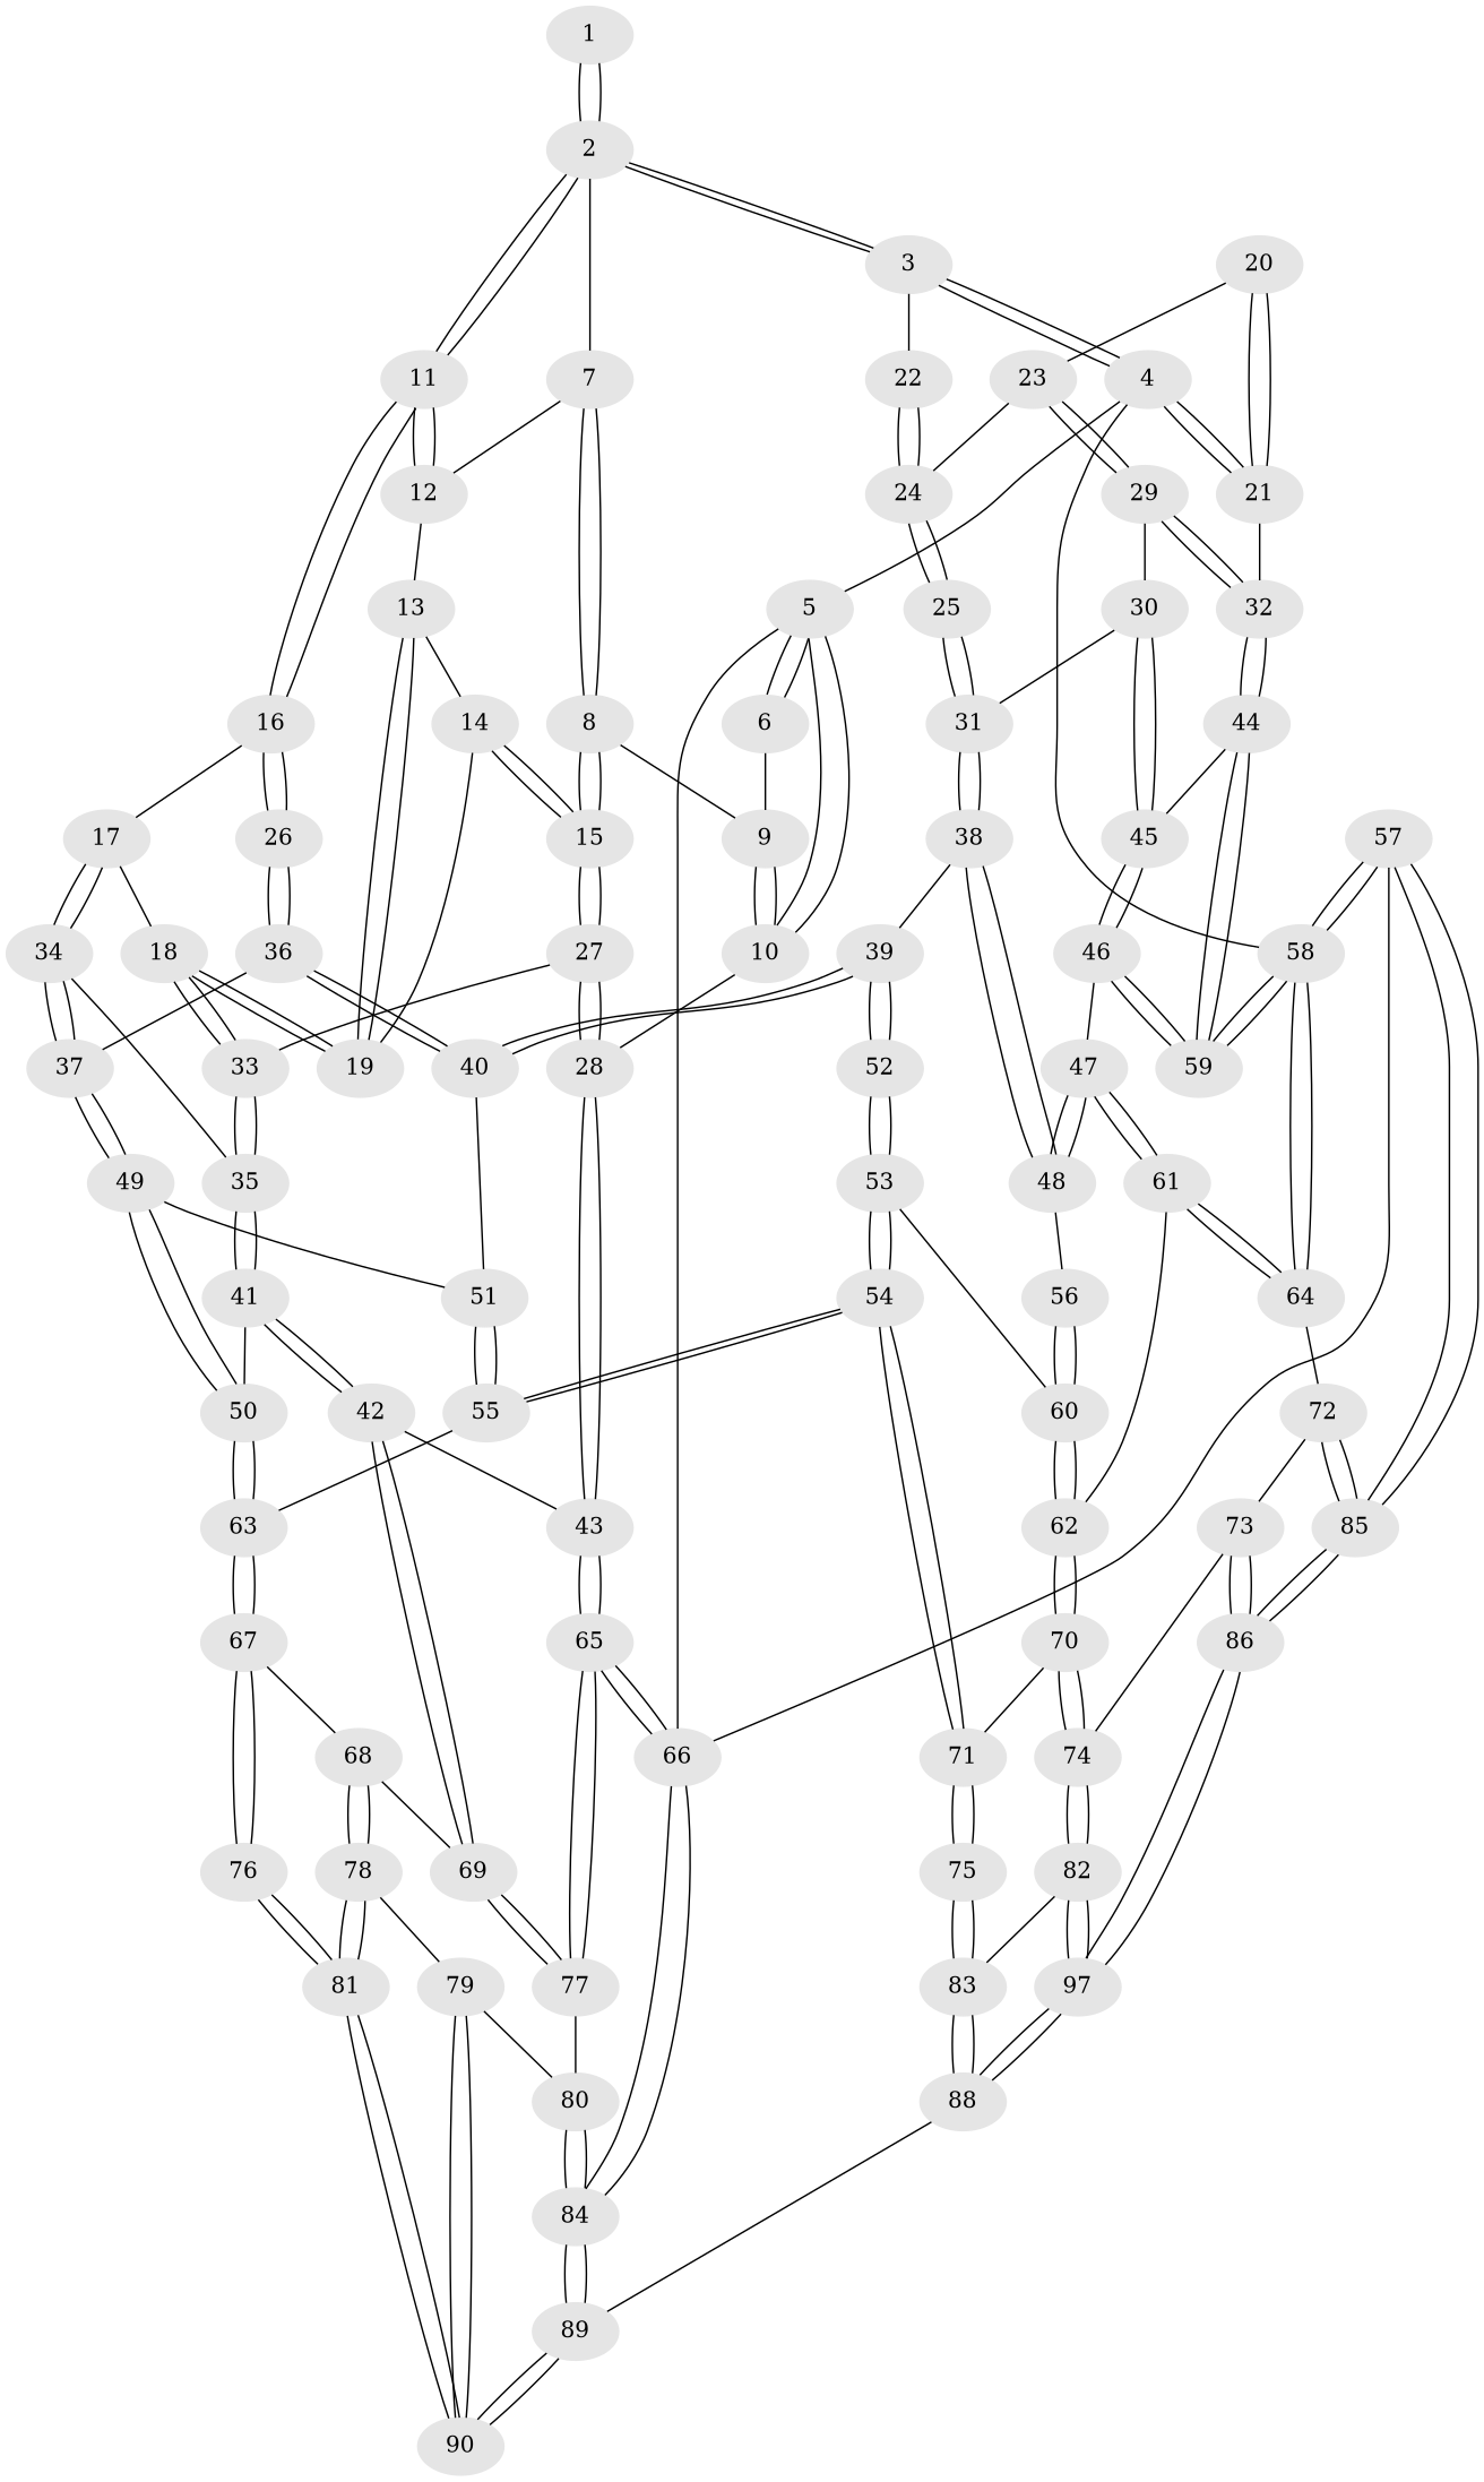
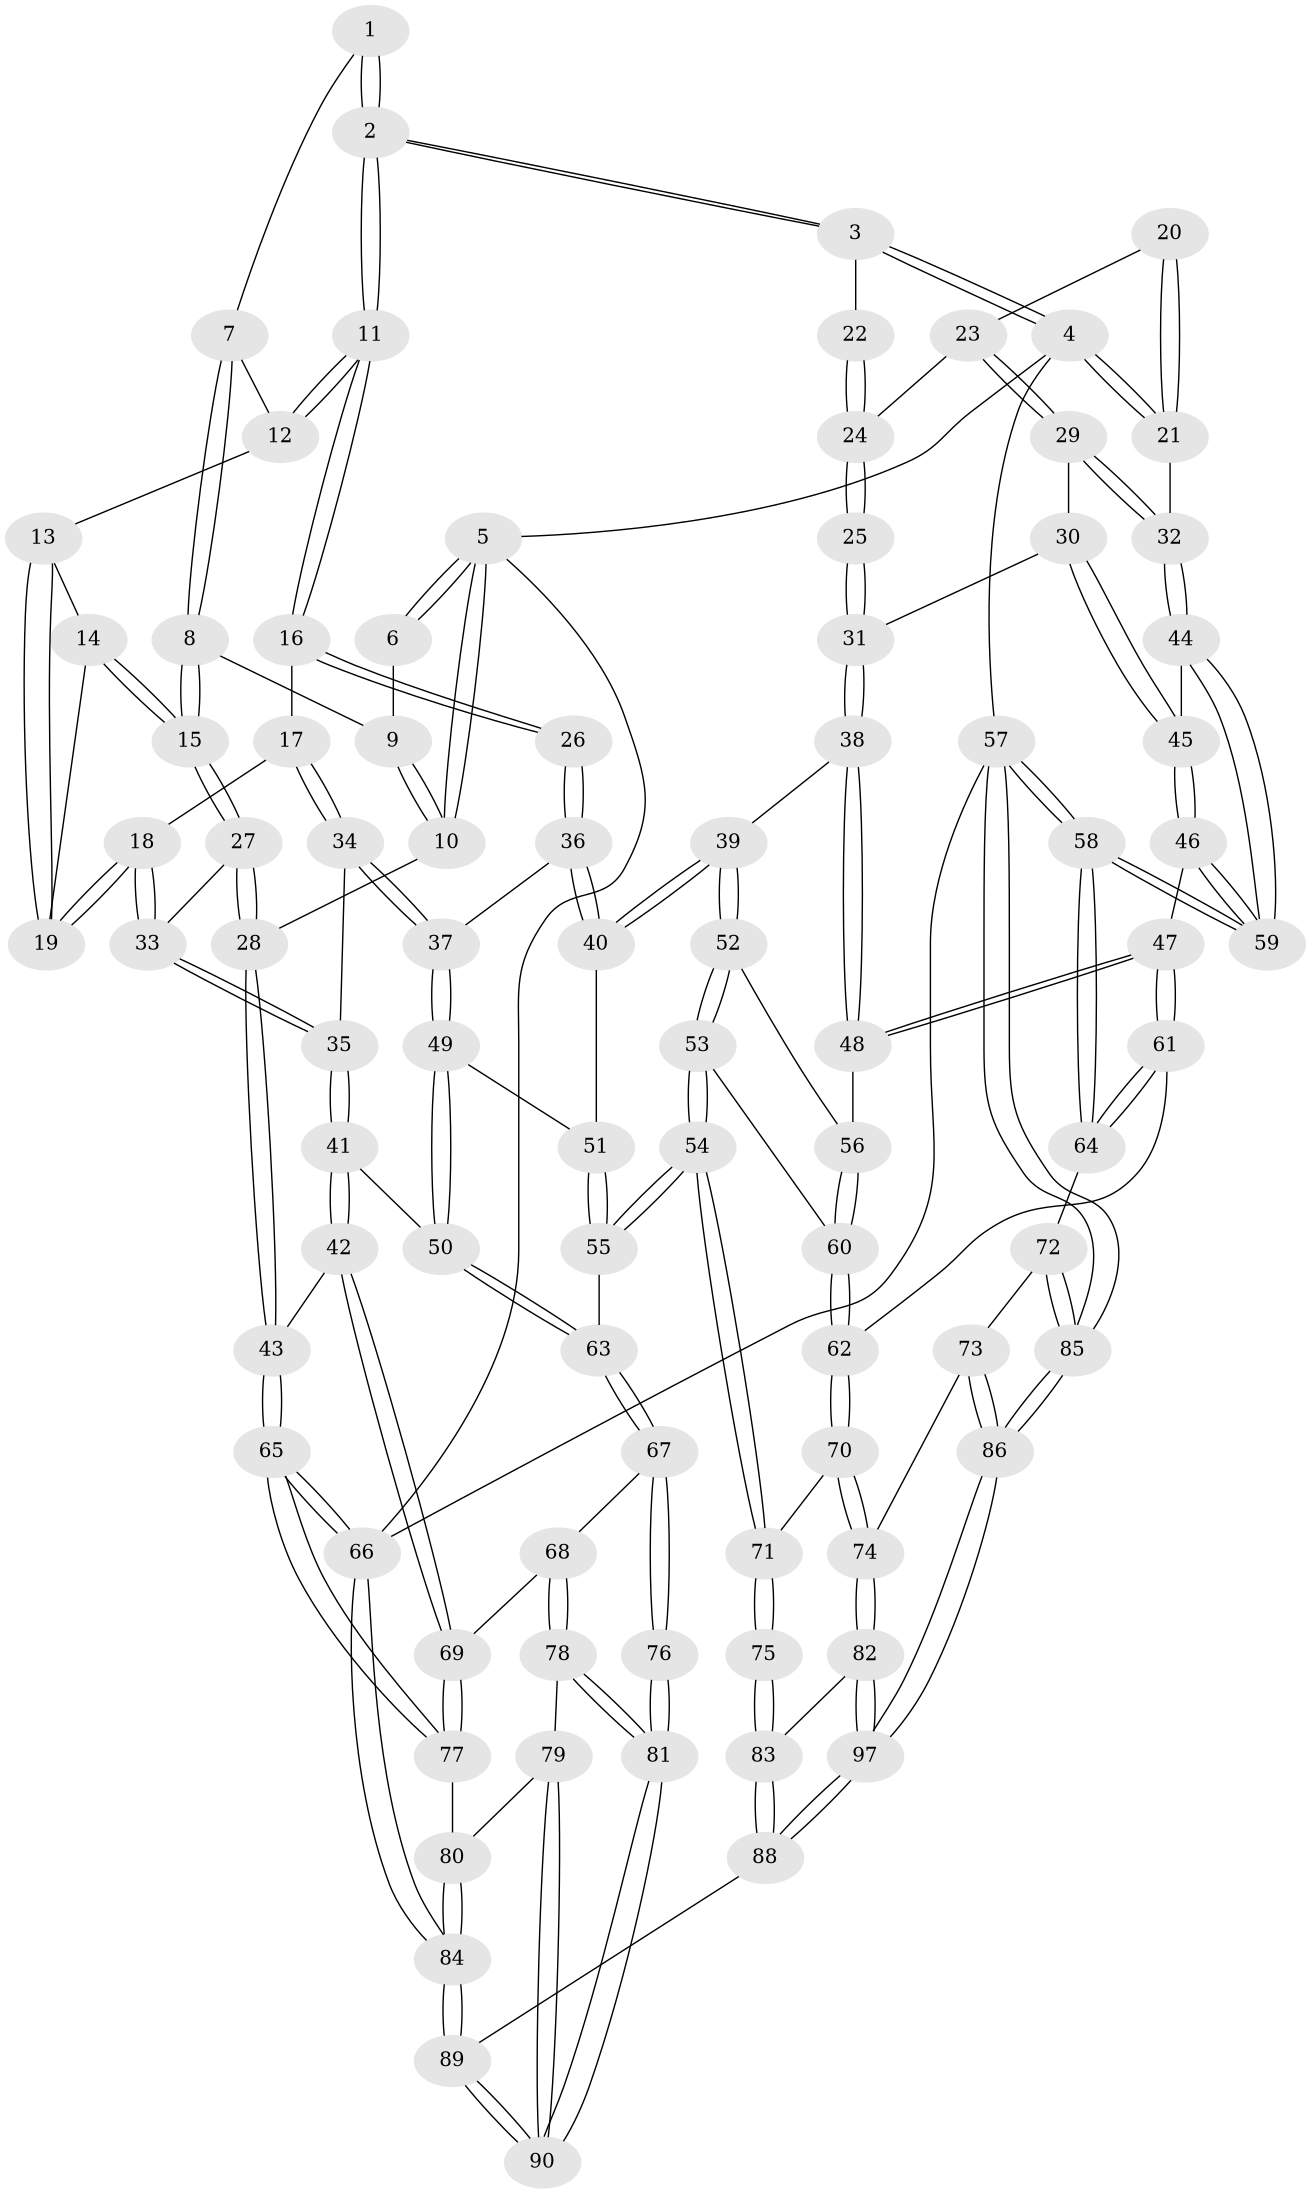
  graph {
    node [color=gray90 style=filled]
    1
    2
    7
    3
    11
    8
    12
    4
    22
    16
    5
    21
    57
    24
    6
    10
    66
    32
    58
    85
    9
    28
    84
    15
    13
    27
    43
    17
    26
    14
    19
    33
    18
    34
    36
    35
    37
    20
    23
    29
    44
    25
    30
    31
    38
    40
    65
    45
    46
    39
    48
    59
    41
    49
    42
    50
    51
    52
    56
    53
    55
    69
    63
    77
    47
    61
    64
    62
    60
    67
    54
    71
    75
    86
    72
    70
    74
    68
    76
    73
    80
    89
    78
    81
    79
    82
    83
    n88 [label=97]
    88
    90
    1 -- 2
    1 -- 2
-   2 -- 7
+   1 -- 7
    2 -- 3
    2 -- 3
    2 -- 11
    2 -- 11
    7 -- 8
    7 -- 8
    7 -- 12
    3 -- 4
    3 -- 4
    3 -- 22
    11 -- 12
    11 -- 12
    11 -- 16
    11 -- 16
    8 -- 9
    8 -- 15
    8 -- 15
    12 -- 13
    4 -- 5
    4 -- 21
    4 -- 21
-   4 -- 58
+   4 -- 57
    22 -- 24
    22 -- 24
    16 -- 17
    16 -- 26
    16 -- 26
    5 -- 6
    5 -- 6
    5 -- 10
    5 -- 10
    5 -- 66
    21 -- 32
    57 -- 66
    57 -- 58
    57 -- 58
    57 -- 85
    57 -- 85
    24 -- 25
    24 -- 25
    6 -- 9
    10 -- 28
    66 -- 84
    66 -- 84
    32 -- 44
    32 -- 44
    58 -- 59
    58 -- 59
    58 -- 64
    58 -- 64
    85 -- 86
    85 -- 86
    9 -- 10
    9 -- 10
    28 -- 43
    28 -- 43
    84 -- 89
    84 -- 89
    15 -- 27
    15 -- 27
    13 -- 14
    13 -- 19
    13 -- 19
    27 -- 28
    27 -- 28
    27 -- 33
    43 -- 65
    43 -- 65
    17 -- 18
    17 -- 34
    17 -- 34
    26 -- 36
    26 -- 36
    14 -- 15
    14 -- 15
    14 -- 19
    33 -- 35
    33 -- 35
    18 -- 19
    18 -- 19
    18 -- 33
    18 -- 33
    34 -- 35
    34 -- 37
    34 -- 37
    36 -- 37
    36 -- 40
    36 -- 40
    35 -- 41
    35 -- 41
    37 -- 49
    37 -- 49
    20 -- 21
    20 -- 21
    20 -- 23
    23 -- 24
    23 -- 29
    23 -- 29
    29 -- 32
    29 -- 32
    29 -- 30
    44 -- 45
    44 -- 59
    44 -- 59
    25 -- 31
    25 -- 31
    30 -- 31
    30 -- 45
    30 -- 45
    31 -- 38
    31 -- 38
    38 -- 39
    38 -- 48
    38 -- 48
    40 -- 51
    65 -- 66
    65 -- 66
    65 -- 77
    65 -- 77
    45 -- 46
    45 -- 46
    46 -- 59
    46 -- 59
    46 -- 47
    39 -- 40
    39 -- 40
    39 -- 52
    39 -- 52
    48 -- 56
    41 -- 42
    41 -- 42
    41 -- 50
    49 -- 50
    49 -- 50
    49 -- 51
    42 -- 43
    42 -- 69
    42 -- 69
    50 -- 63
    50 -- 63
    51 -- 55
    51 -- 55
+   52 -- 56
    52 -- 53
    52 -- 53
    56 -- 60
    56 -- 60
    53 -- 60
    53 -- 54
    53 -- 54
    55 -- 63
    69 -- 77
    69 -- 77
    63 -- 67
    63 -- 67
    77 -- 80
    47 -- 48
    47 -- 48
    47 -- 61
    47 -- 61
    61 -- 64
    61 -- 64
    61 -- 62
    64 -- 72
    62 -- 70
    62 -- 70
    60 -- 62
    60 -- 62
    67 -- 68
    67 -- 76
    67 -- 76
    54 -- 55
    54 -- 55
    54 -- 71
    54 -- 71
    71 -- 75
    71 -- 75
    75 -- 83
    75 -- 83
    86 -- n88
    86 -- n88
    72 -- 85
    72 -- 85
    72 -- 73
    70 -- 71
    70 -- 74
    70 -- 74
    74 -- 82
    74 -- 82
    68 -- 69
    68 -- 78
    68 -- 78
    76 -- 81
    76 -- 81
    73 -- 86
    73 -- 86
    73 -- 74
    80 -- 84
    80 -- 84
    89 -- 90
    89 -- 90
    78 -- 81
    78 -- 81
    78 -- 79
    81 -- 90
    81 -- 90
    79 -- 80
    79 -- 90
    79 -- 90
    82 -- 83
    82 -- n88
    82 -- n88
    83 -- 88
    83 -- 88
    n88 -- 88
    n88 -- 88
    88 -- 89
  }
